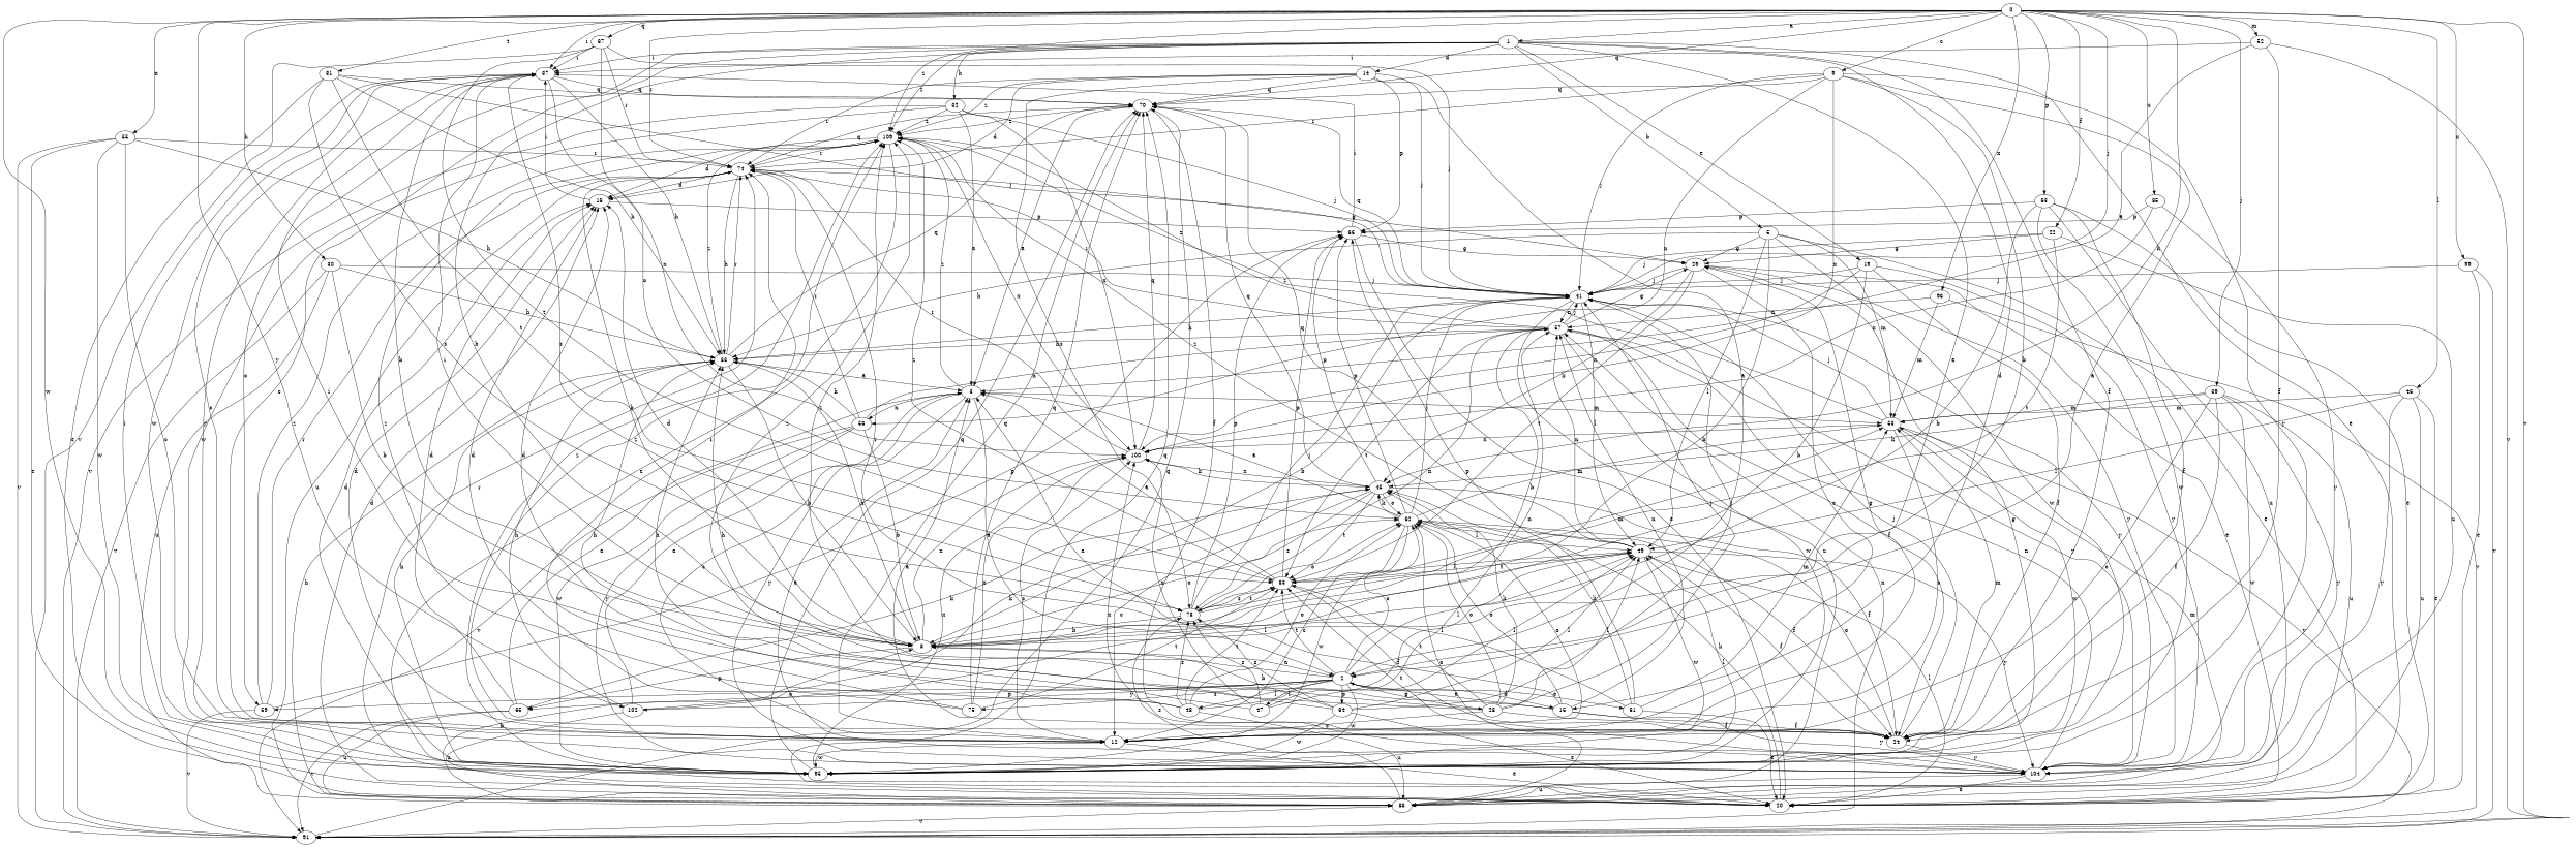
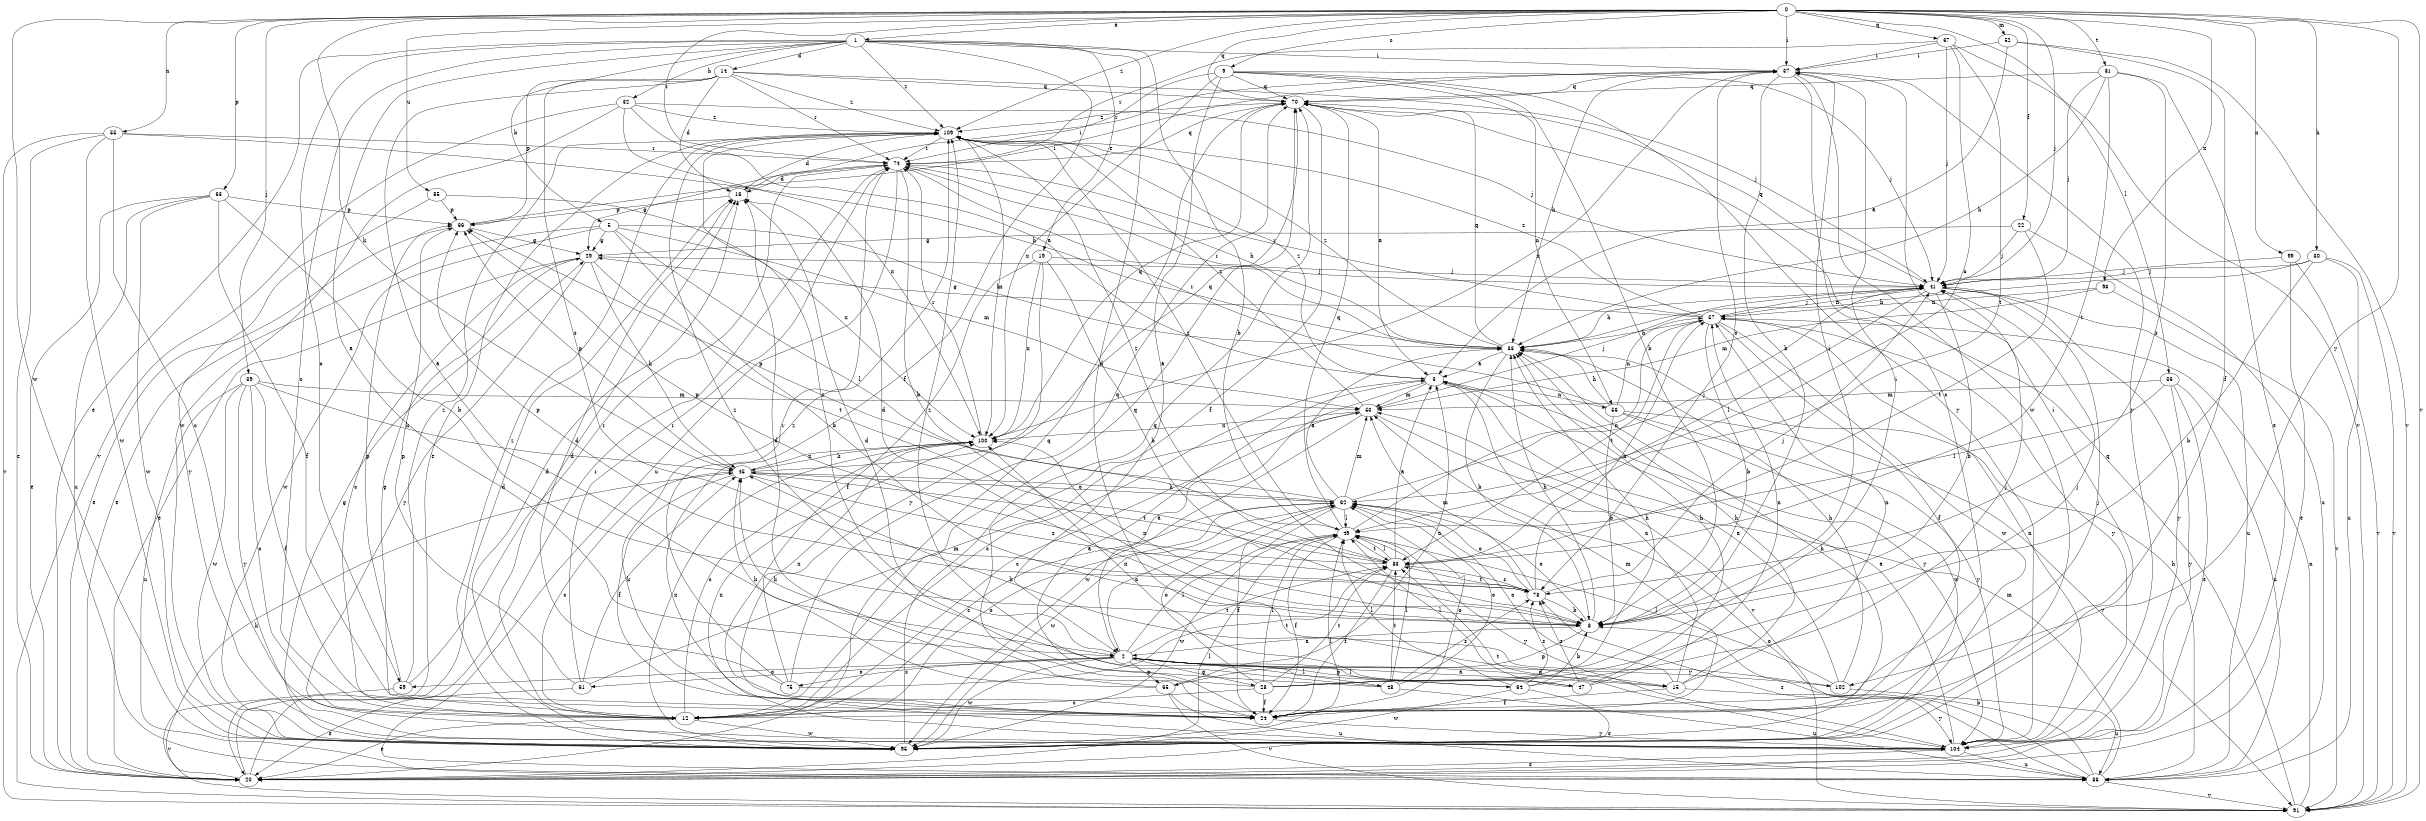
  strict digraph {
    0
    1
    9
    22
    30
    37
    39
    41
    45
-   46
+   46 [label=36]
    52
    55
    63
    67
    70
    74
    81
    85
    91
    95
    96
    99
    102
    109
    2
    5
    8
    12
    14
    15
    19
    20
    24
    32
    59
    56
    104
    100
    n39 [label=83]
    29
    86
    33
    78
    53
    49
    57
    62
    66
    3
    16
    28
    47
    48
    61
    64
    65
    75
    0 -> 1 [label=a]
    0 -> 9 [label=c]
    0 -> 22 [label=f]
    0 -> 30 [label=h]
    0 -> 37 [label=i]
    0 -> 39 [label=j]
    0 -> 41 [label=j]
    0 -> 45 [label=k]
    0 -> 46 [label=l]
    0 -> 52 [label=m]
    0 -> 55 [label=n]
    0 -> 63 [label=p]
    0 -> 67 [label=q]
    0 -> 70 [label=q]
    0 -> 74 [label=r]
    0 -> 81 [label=t]
    0 -> 85 [label=u]
    0 -> 91 [label=v]
    0 -> 95 [label=w]
    0 -> 96 [label=x]
    0 -> 99 [label=x]
    0 -> 102 [label=y]
    0 -> 109 [label=z]
    1 -> 37 [label=i]
    1 -> 109 [label=z]
    1 -> 2 [label=a]
    1 -> 5 [label=b]
    1 -> 8 [label=b]
    1 -> 12 [label=c]
    1 -> 14 [label=d]
    1 -> 15 [label=d]
    1 -> 19 [label=e]
    1 -> 20 [label=e]
    1 -> 24 [label=f]
    1 -> 32 [label=h]
    1 -> 59 [label=o]
    9 -> 41 [label=j]
    9 -> 70 [label=q]
    9 -> 74 [label=r]
    9 -> 2 [label=a]
    9 -> 8 [label=b]
    9 -> 56 [label=n]
    9 -> 104 [label=y]
    9 -> 100 [label=x]
    22 -> 41 [label=j]
    22 -> n39 [label=t]
    22 -> 29 [label=g]
    22 -> 86 [label=u]
    30 -> 41 [label=j]
    30 -> 91 [label=v]
    30 -> 8 [label=b]
    30 -> 86 [label=u]
    30 -> 33 [label=h]
    37 -> 70 [label=q]
    37 -> 95 [label=w]
    37 -> 8 [label=b]
    37 -> 12 [label=c]
    37 -> 104 [label=y]
    37 -> 100 [label=x]
    37 -> 33 [label=h]
    37 -> 78 [label=s]
    39 -> 45 [label=k]
    39 -> 95 [label=w]
    39 -> 12 [label=c]
    39 -> 24 [label=f]
    39 -> 104 [label=y]
    39 -> 86 [label=u]
    39 -> 53 [label=m]
    41 -> 70 [label=q]
    41 -> 8 [label=b]
    41 -> 104 [label=y]
    41 -> 86 [label=u]
    41 -> 33 [label=h]
    41 -> 49 [label=l]
    41 -> 57 [label=n]
    45 -> 70 [label=q]
    45 -> 12 [label=c]
    45 -> 24 [label=f]
    45 -> 100 [label=x]
    45 -> n39 [label=t]
    45 -> 78 [label=s]
    45 -> 62 [label=o]
    45 -> 66 [label=p]
    46 -> 20 [label=e]
    46 -> 104 [label=y]
    46 -> 86 [label=u]
    46 -> 53 [label=m]
    46 -> 49 [label=l]
    52 -> 37 [label=i]
    52 -> 91 [label=v]
    52 -> 24 [label=f]
    52 -> 3 [label=a]
    55 -> 74 [label=r]
    55 -> 91 [label=v]
    55 -> 95 [label=w]
    55 -> 12 [label=c]
    55 -> 20 [label=e]
    55 -> 33 [label=h]
    63 -> 95 [label=w]
    63 -> 8 [label=b]
    63 -> 20 [label=e]
    63 -> 24 [label=f]
    63 -> 86 [label=u]
    63 -> 66 [label=p]
    67 -> 37 [label=i]
    67 -> 41 [label=j]
    67 -> 74 [label=r]
    67 -> 91 [label=v]
    67 -> n39 [label=t]
    67 -> 62 [label=o]
    70 -> 109 [label=z]
    70 -> 24 [label=f]
    70 -> 3 [label=a]
    74 -> 70 [label=q]
    74 -> 8 [label=b]
    74 -> 29 [label=g]
    74 -> 86 [label=u]
    74 -> 33 [label=h]
    74 -> 16 [label=d]
    81 -> 41 [label=j]
    81 -> 70 [label=q]
    81 -> 20 [label=e]
    81 -> n39 [label=t]
    81 -> 33 [label=h]
    81 -> 78 [label=s]
    85 -> 104 [label=y]
    85 -> 100 [label=x]
    85 -> 66 [label=p]
    91 -> 70 [label=q]
    91 -> 57 [label=n]
    95 -> 37 [label=i]
    95 -> 70 [label=q]
    95 -> 109 [label=z]
    95 -> 100 [label=x]
    95 -> 29 [label=g]
    95 -> 33 [label=h]
    95 -> 49 [label=l]
    95 -> 16 [label=d]
    96 -> 91 [label=v]
    96 -> 53 [label=m]
    96 -> 57 [label=n]
    99 -> 41 [label=j]
    99 -> 91 [label=v]
    99 -> 20 [label=e]
    102 -> 45 [label=k]
    102 -> 86 [label=u]
    102 -> 33 [label=h]
    102 -> 49 [label=l]
    102 -> 3 [label=a]
    109 -> 74 [label=r]
    109 -> 20 [label=e]
    109 -> 100 [label=x]
    109 -> 16 [label=d]
    2 -> 95 [label=w]
    2 -> 102 [label=y]
    2 -> 109 [label=z]
    2 -> 15 [label=d]
    2 -> 59 [label=o]
    2 -> n39 [label=t]
    2 -> 49 [label=l]
    2 -> 62 [label=o]
    2 -> 28 [label=g]
    2 -> 47 [label=l]
    2 -> 48 [label=l]
    2 -> 61 [label=o]
    2 -> 64 [label=p]
    2 -> 65 [label=p]
    2 -> 75 [label=s]
    5 -> 95 [label=w]
    5 -> 8 [label=b]
    5 -> 20 [label=e]
    5 -> 29 [label=g]
    5 -> 33 [label=h]
    5 -> 53 [label=m]
    5 -> 49 [label=l]
    8 -> 37 [label=i]
    8 -> 2 [label=a]
    8 -> 100 [label=x]
    8 -> 33 [label=h]
    8 -> 62 [label=o]
    8 -> 16 [label=d]
    8 -> 65 [label=p]
    12 -> 70 [label=q]
    12 -> 95 [label=w]
    12 -> 20 [label=e]
    12 -> 100 [label=c]
    12 -> 29 [label=g]
    12 -> 62 [label=o]
    12 -> 16 [label=d]
    14 -> 41 [label=j]
    14 -> 70 [label=q]
    14 -> 74 [label=r]
    14 -> 109 [label=z]
    14 -> 2 [label=a]
    14 -> 78 [label=s]
    14 -> 66 [label=p]
    14 -> 16 [label=d]
    15 -> 2 [label=a]
    15 -> 24 [label=f]
    15 -> 104 [label=y]
    15 -> 33 [label=h]
    15 -> 57 [label=n]
    15 -> 62 [label=o]
    15 -> 3 [label=a]
    19 -> 41 [label=j]
    19 -> 8 [label=b]
    19 -> 24 [label=f]
    19 -> 104 [label=y]
    19 -> 100 [label=x]
    20 -> 45 [label=k]
    20 -> 70 [label=q]
    20 -> 74 [label=r]
    20 -> 49 [label=l]
    20 -> 16 [label=d]
    24 -> 41 [label=j]
    24 -> 109 [label=z]
    24 -> 104 [label=y]
    24 -> 53 [label=m]
    24 -> 62 [label=o]
    24 -> 3 [label=a]
    32 -> 41 [label=j]
    32 -> 91 [label=v]
    32 -> 95 [label=w]
    32 -> 109 [label=z]
    32 -> 100 [label=x]
    32 -> 3 [label=a]
    59 -> 74 [label=r]
    59 -> 91 [label=v]
    59 -> 109 [label=z]
    59 -> 66 [label=p]
    56 -> 74 [label=r]
    56 -> 91 [label=v]
    56 -> 95 [label=w]
    56 -> 8 [label=b]
    56 -> 104 [label=y]
    56 -> 33 [label=h]
    56 -> 57 [label=n]
    104 -> 20 [label=e]
    104 -> 100 [label=x]
    104 -> n39 [label=t]
    104 -> 86 [label=u]
    104 -> 57 [label=n]
    104 -> 3 [label=a]
    100 -> 45 [label=k]
    100 -> 70 [label=q]
    100 -> 74 [label=r]
    n39 -> 109 [label=z]
    n39 -> 24 [label=f]
    n39 -> 78 [label=s]
    n39 -> 49 [label=l]
    n39 -> 66 [label=p]
    n39 -> 3 [label=a]
    29 -> 41 [label=j]
    29 -> 45 [label=k]
    29 -> 12 [label=c]
    29 -> 20 [label=e]
    29 -> 104 [label=y]
    29 -> n39 [label=t]
    86 -> 91 [label=v]
    86 -> 8 [label=b]
    86 -> 33 [label=h]
    86 -> 78 [label=s]
    86 -> 53 [label=m]
    86 -> 62 [label=o]
    33 -> 70 [label=q]
    33 -> 74 [label=r]
    33 -> 109 [label=z]
    33 -> 8 [label=b]
    33 -> 3 [label=a]
    78 -> 41 [label=j]
    78 -> 8 [label=b]
    78 -> n39 [label=t]
    78 -> 53 [label=m]
    78 -> 57 [label=n]
    78 -> 62 [label=o]
    78 -> 66 [label=p]
    53 -> 41 [label=j]
    53 -> 91 [label=v]
    53 -> 95 [label=w]
    53 -> 109 [label=z]
    53 -> 12 [label=c]
    53 -> 100 [label=x]
    49 -> 70 [label=q]
    49 -> 95 [label=w]
    49 -> 109 [label=z]
    49 -> 24 [label=f]
    49 -> 104 [label=y]
    49 -> n39 [label=t]
    49 -> 57 [label=n]
    57 -> 41 [label=j]
    57 -> 74 [label=r]
    57 -> 95 [label=w]
    57 -> 109 [label=z]
    57 -> 8 [label=b]
    57 -> 24 [label=f]
    57 -> 104 [label=y]
    57 -> n39 [label=t]
    57 -> 29 [label=g]
    57 -> 33 [label=h]
    62 -> 41 [label=j]
    62 -> 45 [label=k]
    62 -> 95 [label=w]
    62 -> 12 [label=c]
    62 -> 24 [label=f]
    62 -> 53 [label=m]
    62 -> 49 [label=l]
    62 -> 66 [label=p]
-   62 -> 3 [label=a]
+   62 -> 33 [label=a]
    66 -> 37 [label=i]
    66 -> 20 [label=e]
    66 -> 29 [label=g]
    3 -> 109 [label=z]
    3 -> 2 [label=a]
    3 -> 12 [label=c]
    3 -> 56 [label=n]
    3 -> 104 [label=y]
    3 -> 53 [label=m]
    16 -> 37 [label=i]
    16 -> 66 [label=p]
    28 -> 37 [label=i]
    28 -> 41 [label=j]
    28 -> 45 [label=k]
    28 -> 12 [label=c]
    28 -> 24 [label=f]
    28 -> n39 [label=t]
    28 -> 33 [label=h]
    28 -> 49 [label=l]
    28 -> 62 [label=o]
    47 -> 100 [label=x]
    47 -> 33 [label=h]
    47 -> 78 [label=s]
    47 -> 49 [label=l]
    47 -> 57 [label=n]
    48 -> 109 [label=z]
    48 -> n39 [label=t]
    48 -> 86 [label=u]
    48 -> 78 [label=s]
    48 -> 49 [label=l]
    48 -> 62 [label=o]
    48 -> 16 [label=d]
    61 -> 45 [label=k]
    61 -> 74 [label=r]
    61 -> 20 [label=e]
    61 -> 53 [label=m]
    61 -> 66 [label=p]
    64 -> 41 [label=j]
    64 -> 95 [label=w]
    64 -> 109 [label=z]
    64 -> 8 [label=b]
    64 -> 20 [label=e]
    64 -> 78 [label=s]
    64 -> 49 [label=l]
    65 -> 45 [label=k]
    65 -> 91 [label=v]
    65 -> 86 [label=u]
    65 -> 3 [label=a]
    65 -> 16 [label=d]
    75 -> 70 [label=q]
    75 -> 74 [label=r]
    75 -> 100 [label=x]
    75 -> n39 [label=t]
    75 -> 16 [label=d]
  }
